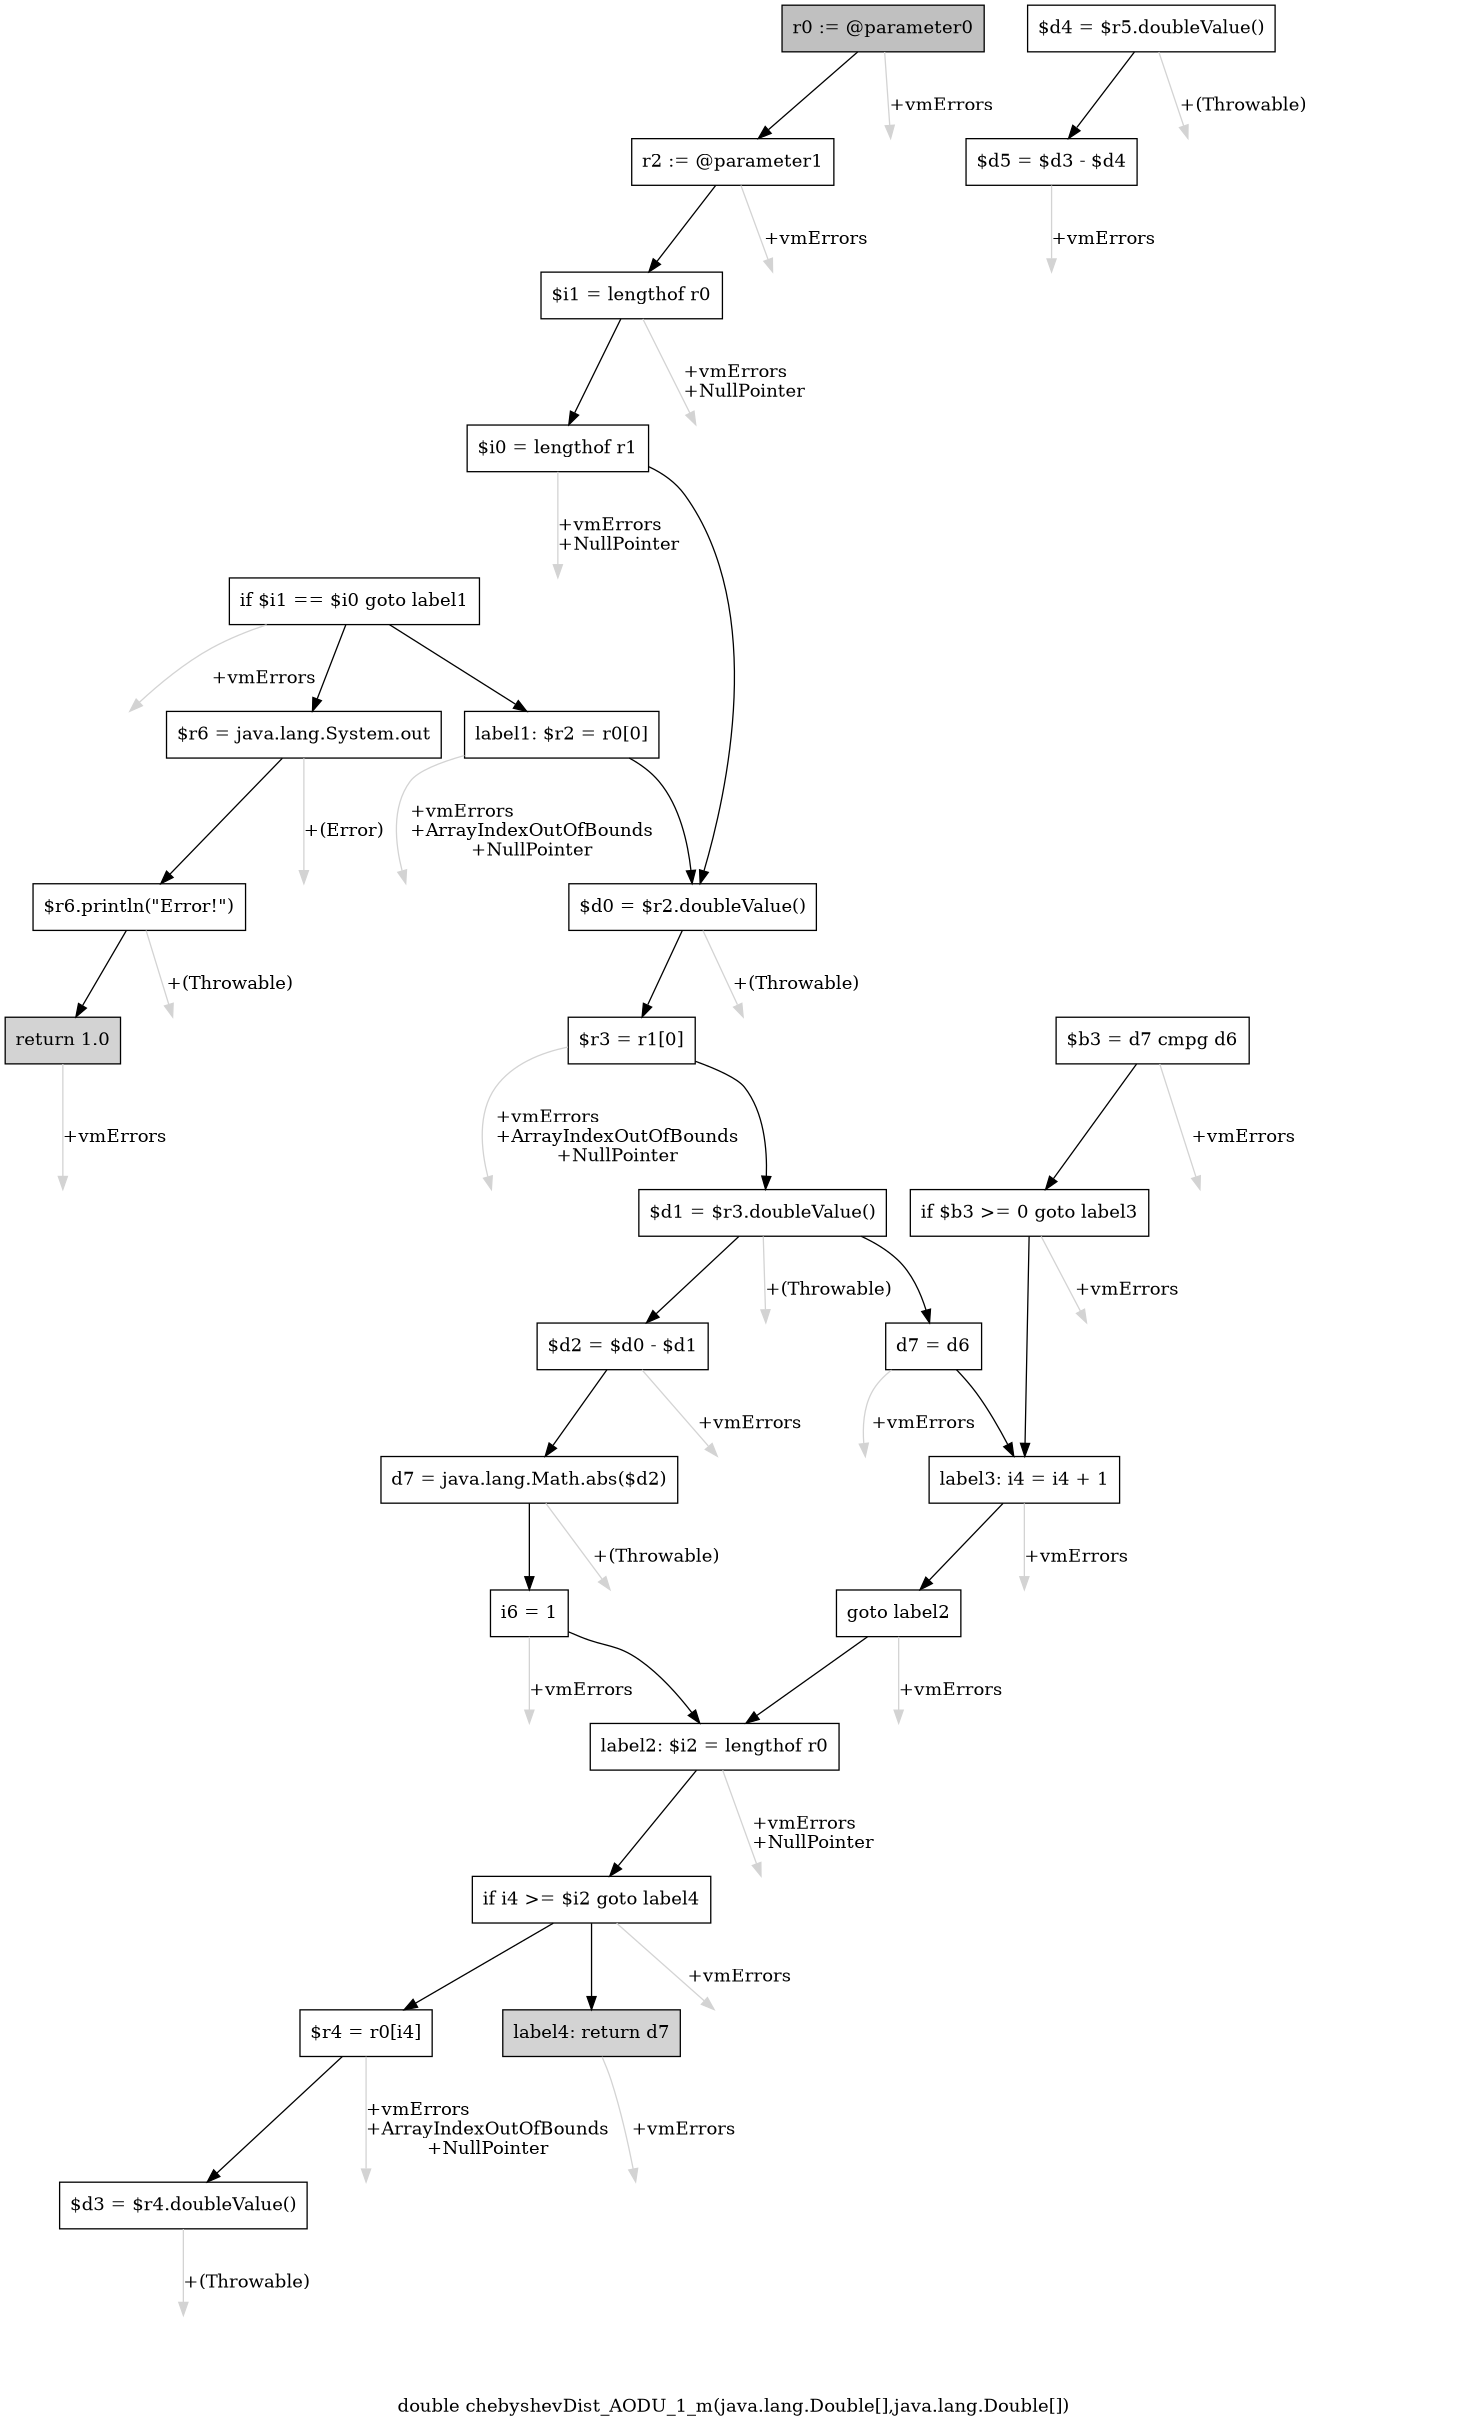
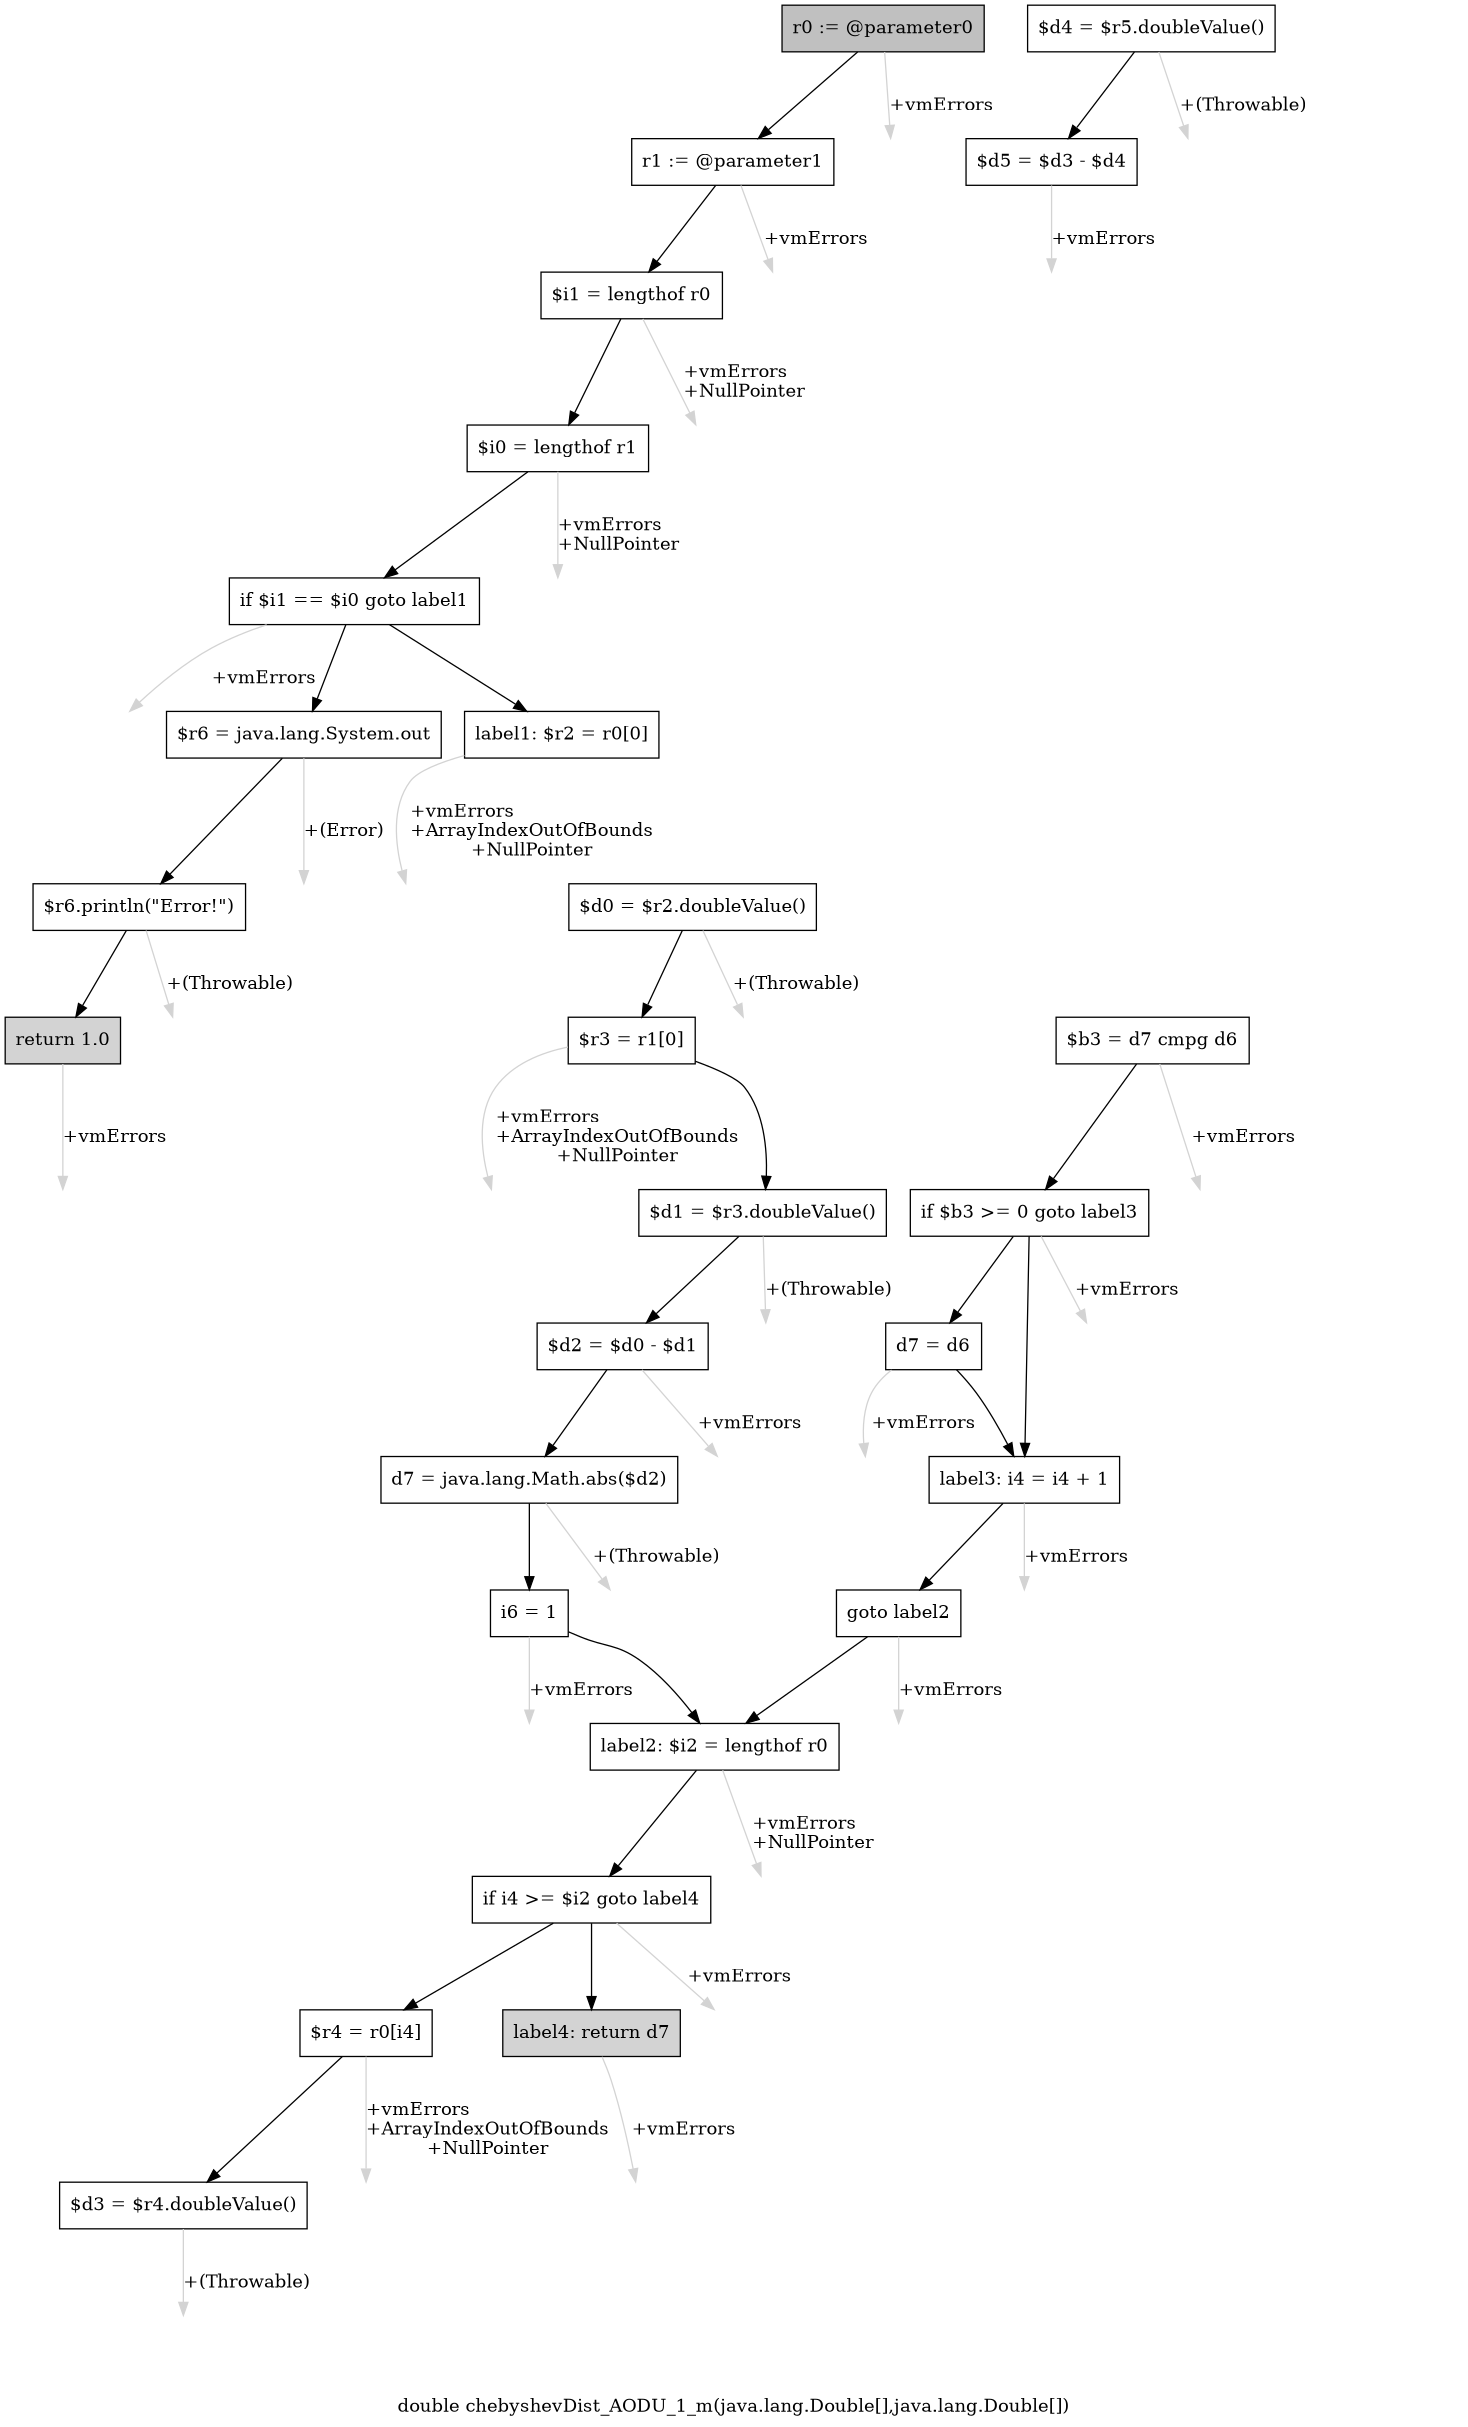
  digraph {
    label="double chebyshevDist_AODU_1_m(java.lang.Double[],java.lang.Double[])"
    node [shape=box style=invis]
    edge [color=lightgray]
    n1 [fillcolor=gray label="r0 := @parameter0" style=filled]
-   n2 [label="r2 := @parameter1" style=""]
+   n2 [label="r1 := @parameter1" style=""]
    n3 [label=Esc]
    n4 [label="$i1 = lengthof r0" style=""]
    n5 [label=Esc]
    n6 [label="$i0 = lengthof r1" style=""]
    n7 [label=Esc]
    n8 [label="if $i1 == $i0 goto label1" style=""]
    n9 [label=Esc]
    n10 [label="$r6 = java.lang.System.out" style=""]
    n11 [label="label1: $r2 = r0[0]" style=""]
    n12 [label=Esc]
    n13 [label="$r6.println(\"Error!\")" style=""]
    n14 [label=Esc]
    n15 [label="$d0 = $r2.doubleValue()" style=""]
    n16 [label=Esc]
    n17 [fillcolor=lightgray label="return 1.0" style=filled]
    n18 [label=Esc]
    n19 [label="$r3 = r1[0]" style=""]
    n20 [label=Esc]
    n21 [label=Esc]
    n22 [label="$d1 = $r3.doubleValue()" style=""]
    n23 [label=Esc]
    n24 [label="$d2 = $d0 - $d1" style=""]
    n25 [label=Esc]
    n26 [label="d7 = java.lang.Math.abs($d2)" style=""]
    n27 [label=Esc]
    n28 [label="i6 = 1" style=""]
    n29 [label=Esc]
    n30 [label="label2: $i2 = lengthof r0" style=""]
    n31 [label=Esc]
    n32 [label="if i4 >= $i2 goto label4" style=""]
    n33 [label=Esc]
    n34 [label="$r4 = r0[i4]" style=""]
    n35 [fillcolor=lightgray label="label4: return d7" style=filled]
    n36 [label=Esc]
    n37 [label="$d3 = $r4.doubleValue()" style=""]
    n38 [label=Esc]
    n39 [label=Esc]
    n40 [label=Esc]
    n41 [label="$d4 = $r5.doubleValue()" style=""]
    n42 [label="$d5 = $d3 - $d4" style=""]
    n43 [label=Esc]
    n44 [label=Esc]
    n45 [label=Esc]
    n46 [label="$b3 = d7 cmpg d6" style=""]
    n47 [label="if $b3 >= 0 goto label3" style=""]
    n48 [label=Esc]
    n49 [label=Esc]
    n50 [label="d7 = d6" style=""]
    n51 [label="label3: i4 = i4 + 1" style=""]
    n52 [label=Esc]
    n53 [label=Esc]
    n54 [label="goto label2" style=""]
    n55 [label=Esc]
    n56 [label=Esc]
    n1 -> n2 [color=black]
    n1 -> n3 [label="\l+vmErrors"]
    n2 -> n4 [color=black]
    n2 -> n5 [label="\l+vmErrors"]
    n4 -> n6 [color=black]
    n4 -> n7 [label="\l+vmErrors\l+NullPointer"]
-   n6 -> n15 [color=black]
+   n6 -> n8 [color=black]
    n6 -> n9 [label="\l+vmErrors\l+NullPointer"]
    n8 -> n10 [color=black]
    n8 -> n11 [color=black]
    n8 -> n12 [label="\l+vmErrors"]
    n10 -> n13 [color=black]
    n10 -> n14 [label="\l+(Error)"]
-   n11 -> n15 [color=black]
    n11 -> n16 [label="\l+vmErrors\l+ArrayIndexOutOfBounds\l+NullPointer"]
    n13 -> n17 [color=black]
    n13 -> n18 [label="\l+(Throwable)"]
    n15 -> n19 [color=black]
    n15 -> n20 [label="\l+(Throwable)"]
    n17 -> n21 [label="\l+vmErrors"]
    n19 -> n22 [color=black]
    n19 -> n23 [label="\l+vmErrors\l+ArrayIndexOutOfBounds\l+NullPointer"]
    n22 -> n24 [color=black]
    n22 -> n25 [label="\l+(Throwable)"]
    n24 -> n26 [color=black]
    n24 -> n27 [label="\l+vmErrors"]
    n26 -> n28 [color=black]
    n26 -> n29 [label="\l+(Throwable)"]
    n28 -> n30 [color=black]
    n28 -> n31 [label="\l+vmErrors"]
    n30 -> n32 [color=black]
    n30 -> n33 [label="\l+vmErrors\l+NullPointer"]
    n32 -> n34 [color=black]
    n32 -> n35 [color=black]
    n32 -> n36 [label="\l+vmErrors"]
    n34 -> n37 [color=black]
    n34 -> n38 [label="\l+vmErrors\l+ArrayIndexOutOfBounds\l+NullPointer"]
    n35 -> n39 [label="\l+vmErrors"]
    n37 -> n40 [label="\l+(Throwable)"]
    n41 -> n42 [color=black]
    n41 -> n43 [label="\l+(Throwable)"]
    n42 -> n45 [label="\l+vmErrors"]
    n46 -> n47 [color=black]
    n46 -> n48 [label="\l+vmErrors"]
-   n22 -> n50 [color=black]
+   n47 -> n50 [color=black]
    n47 -> n51 [color=black]
    n47 -> n52 [label="\l+vmErrors"]
    n50 -> n51 [color=black]
    n50 -> n53 [label="\l+vmErrors"]
    n51 -> n54 [color=black]
    n51 -> n55 [label="\l+vmErrors"]
    n54 -> n30 [color=black]
    n54 -> n56 [label="\l+vmErrors"]
  }
